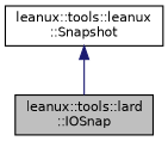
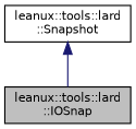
  digraph {
    node [color=black fontname=Helvetica fontsize=10 shape=record]
    n1 [fillcolor=grey75 fontcolor=black height=0.2 label="leanux::tools::lard\l::IOSnap" style=filled width=0.4]
-   n2 [height=0.2 label="leanux::tools::leanux\l::Snapshot" width=0.4]
+   n2 [height=0.2 label="leanux::tools::lard\l::Snapshot" width=0.4]
    n2 -> n1 [color=midnightblue dir=back fontname=Helvetica fontsize=10 labelfontname=Helvetica labelfontsize=10 style=solid]
  }
